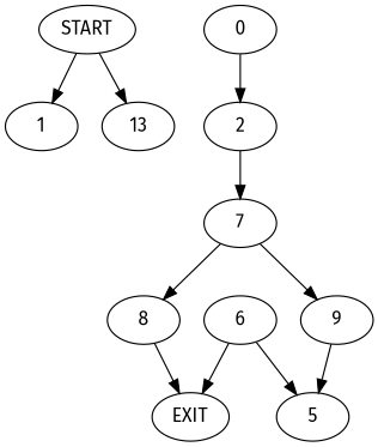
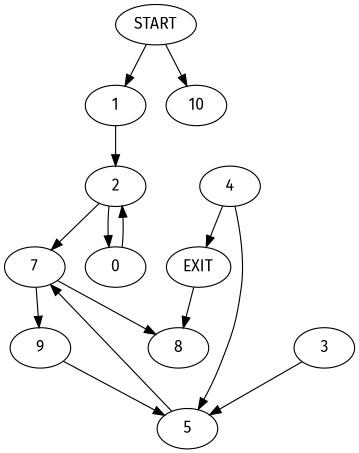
  digraph {
    fontname="Fira Sans"
    node [fontname="Fira Sans"]
    edge [fontname="Fira Sans"]
    n1 [label=START]
    1
-   10 [label=13]
+   10
    2
    n5 [label=EXIT]
    n6 [label=0]
    7
+   3
    5
-   6
+   6 [label=4]
    8
    9
    n1 -> 1
    n1 -> 10
+   1 -> 2
+   2 -> n6
    2 -> 7
    n6 -> 2
    7 -> 8
    7 -> 9
+   3 -> 5
+   5 -> 7
    6 -> n5
    6 -> 5
-   8 -> n5
+   n5 -> 8
    9 -> 5
  }
